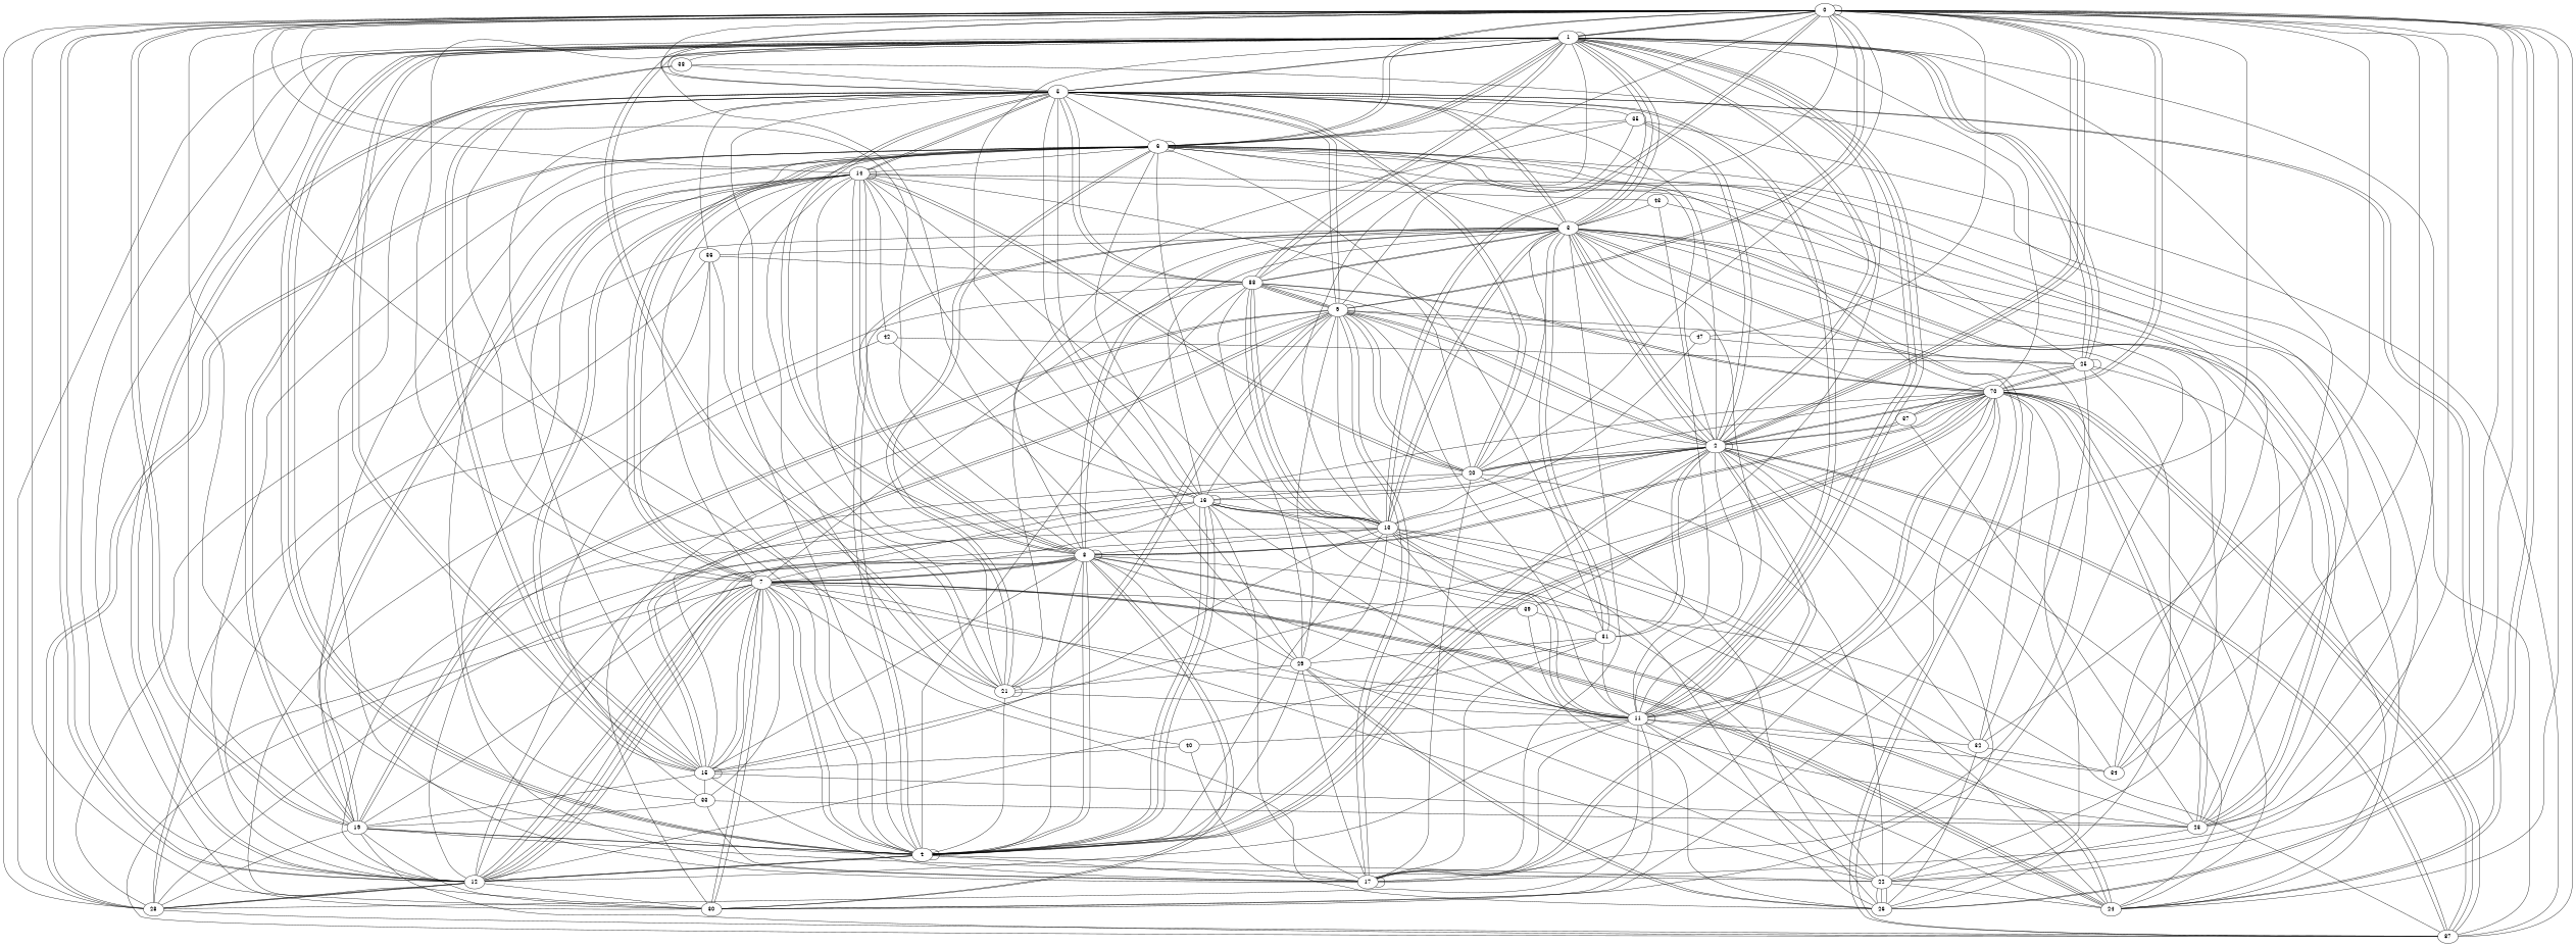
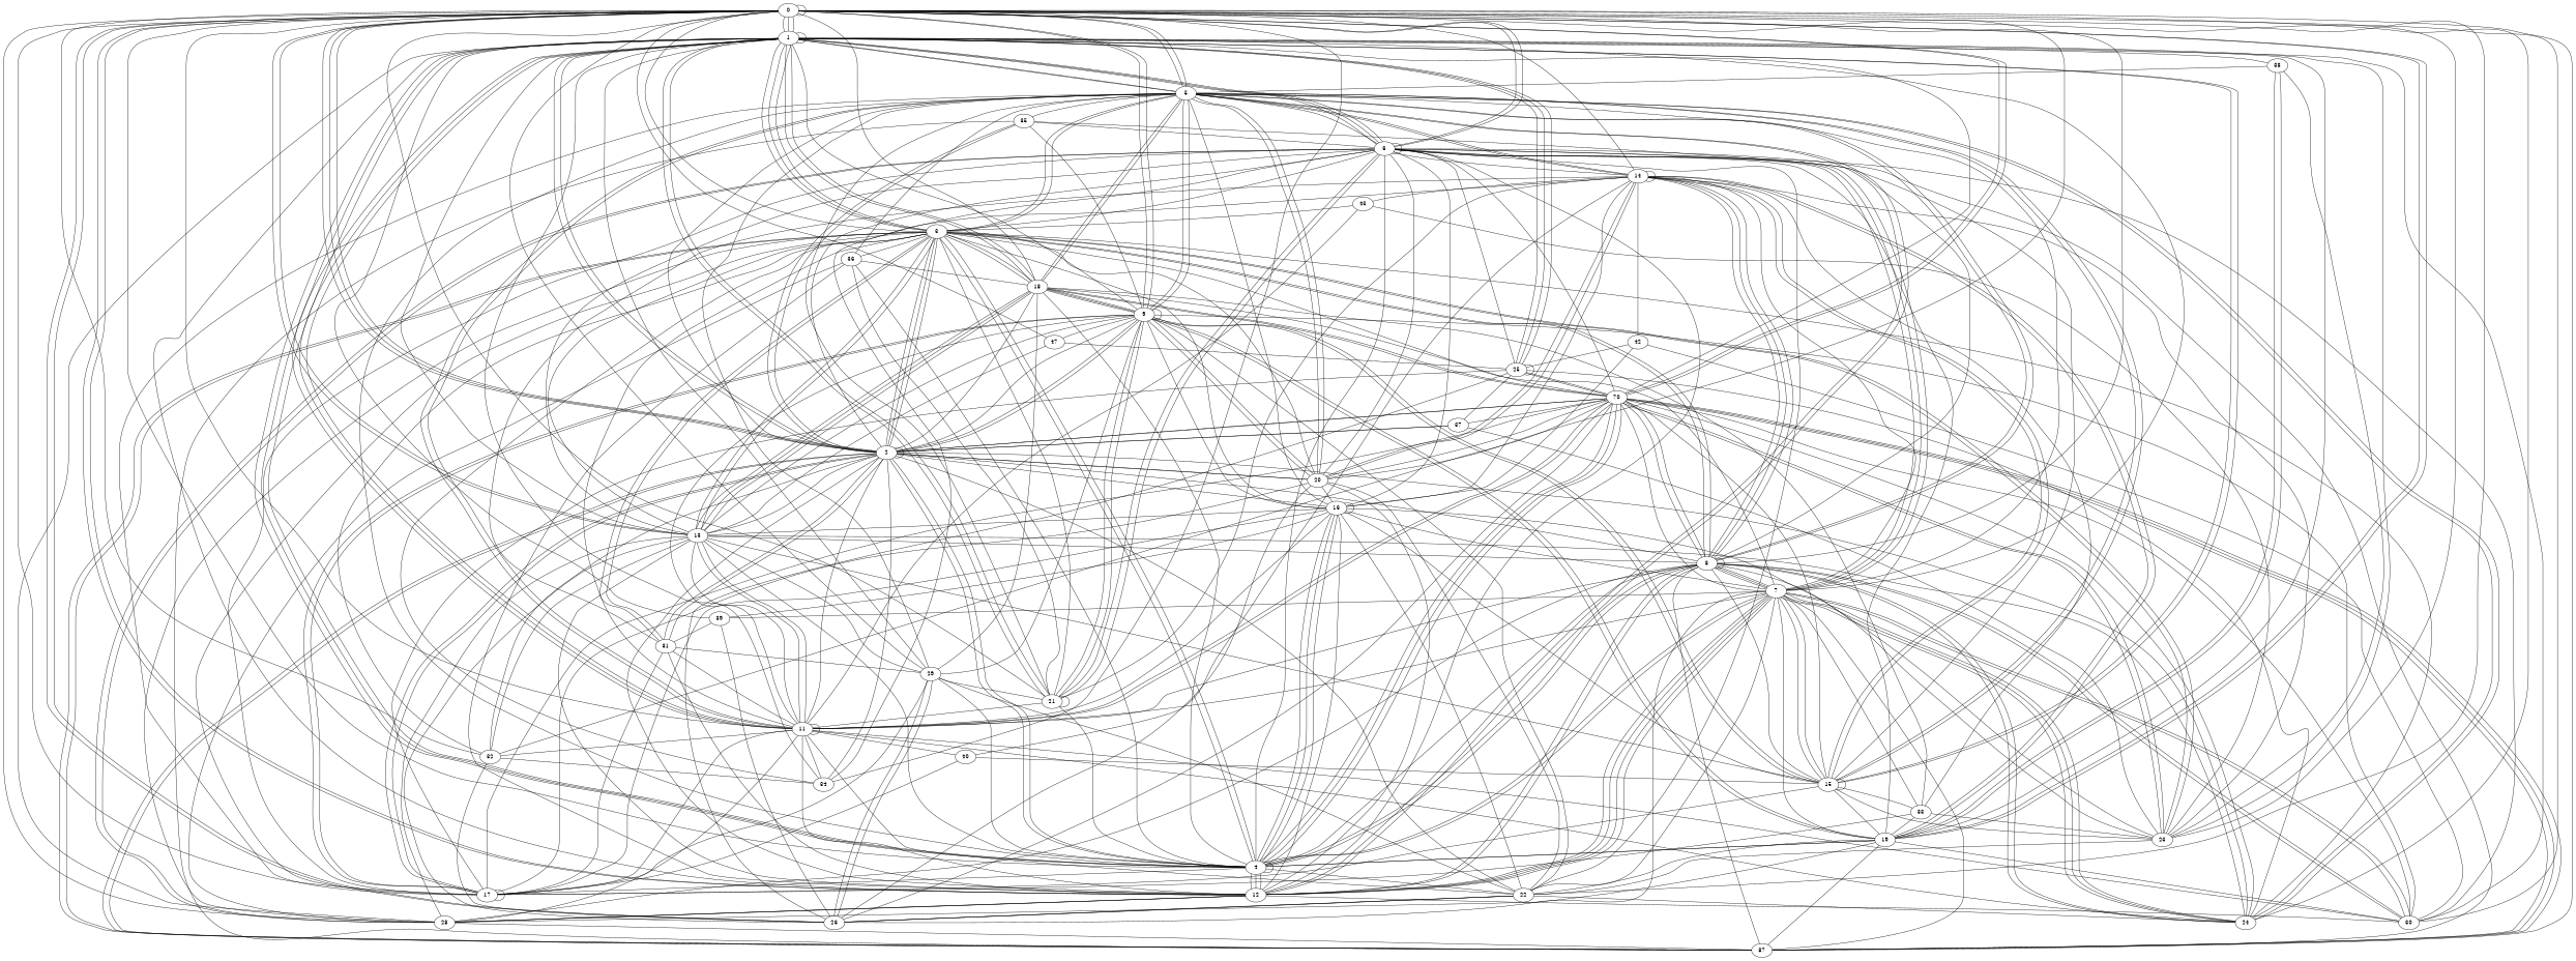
  graph {
    0
    1
    3
    4
    5
    6
    11
    12
    13
    17
    19
    24
    26
    28
    29
    32
    2
    15
-   18 [label=88]
+   18
    21
    30
    38
    8
    34
    n25 [label=87]
    31
    36
    n28 [label=70]
    22
    16
    9
    20
    35
    7
    14
    40
    n37 [label=47]
    25
    33
    23
    37
    39
    42
    43
    0 -- 0
    0 -- 1
    0 -- 1
    0 -- 3
    0 -- 4
    0 -- 5
    0 -- 6
    0 -- 6
    0 -- 11
    0 -- 12
    0 -- 12
    0 -- 13
    0 -- 17
    0 -- 19
    0 -- 19
    0 -- 24
    0 -- 26
    0 -- 26
    0 -- 28
    0 -- 29
    0 -- 32
    1 -- 0
    1 -- 1
    1 -- 3
    1 -- 3
    1 -- 4
    1 -- 4
    1 -- 5
    1 -- 6
    1 -- 11
    1 -- 12
    1 -- 13
    1 -- 19
    1 -- 28
    1 -- 2
    1 -- 15
    1 -- 15
    1 -- 18
    1 -- 21
    1 -- 30
    1 -- 38
    3 -- 1
    3 -- 5
    3 -- 13
    3 -- 24
    3 -- 32
    3 -- 2
    3 -- 2
    3 -- 18
    3 -- 21
    3 -- 8
    3 -- 34
    3 -- n25
    3 -- n25
    3 -- 31
    3 -- 36
    4 -- 1
    4 -- 3
    4 -- 3
    4 -- 4
    4 -- 12
    4 -- 12
    4 -- 13
    4 -- 17
    4 -- 19
    4 -- 8
    4 -- 36
    4 -- n28
    4 -- n28
    4 -- 22
    4 -- 16
    5 -- 0
    5 -- 1
    5 -- 3
    5 -- 4
    5 -- 11
    5 -- 11
    5 -- 24
    5 -- 29
    5 -- 2
    5 -- 18
    5 -- 8
    5 -- 8
    5 -- 16
    5 -- 9
    5 -- 20
    5 -- 20
    5 -- 35
    6 -- 1
    6 -- 1
    6 -- 3
    6 -- 4
    6 -- 5
    6 -- 6
    6 -- 19
    6 -- 28
    6 -- 2
    6 -- 15
    6 -- 21
    6 -- 30
    6 -- 16
    6 -- 20
    6 -- 7
    6 -- 14
    11 -- 1
    11 -- 1
    11 -- 3
    11 -- 11
    11 -- 13
    11 -- 24
    11 -- 32
    11 -- 34
    11 -- 31
    11 -- 22
    11 -- 7
    11 -- 40
    12 -- 4
    12 -- 5
    12 -- 5
    12 -- 6
    12 -- 11
    12 -- 28
    12 -- 28
    12 -- 2
    12 -- 30
    12 -- 31
    12 -- 7
    12 -- 7
    13 -- 0
    13 -- 3
    13 -- 6
    13 -- 11
    13 -- 11
    13 -- 12
    13 -- 24
    13 -- 26
    13 -- 28
    13 -- 2
    13 -- 18
    13 -- 18
    13 -- 8
    13 -- 9
    13 -- n37
    17 -- 3
    17 -- 5
    17 -- 6
    17 -- 11
    17 -- 17
    17 -- 29
    17 -- 2
    17 -- 15
    17 -- 16
    17 -- 9
    17 -- 40
    19 -- 4
    19 -- 15
    19 -- 38
    19 -- n25
    19 -- 14
    24 -- 5
    24 -- 8
    24 -- n28
    24 -- 7
    24 -- 7
    24 -- 7
    24 -- 25
    26 -- 22
    26 -- 22
    26 -- 7
    26 -- 25
    28 -- 3
    28 -- 6
    28 -- 11
    28 -- 12
    28 -- 19
    28 -- n25
    28 -- 36
    29 -- 1
    29 -- 4
    29 -- 13
    29 -- 26
    29 -- 26
    29 -- 21
    32 -- 13
    32 -- 26
    32 -- 34
    2 -- 0
    2 -- 0
    2 -- 0
    2 -- 1
    2 -- 3
    2 -- 4
    2 -- 4
    2 -- 11
    2 -- 17
    2 -- 24
    2 -- 32
    2 -- 2
    2 -- 18
    2 -- 8
    2 -- 34
    2 -- n28
    2 -- 22
    2 -- 9
    2 -- 20
    2 -- 35
    2 -- 35
    15 -- 5
    15 -- 5
    15 -- 13
    15 -- 15
    15 -- n28
    15 -- 16
    15 -- 9
    15 -- 9
    15 -- 7
    15 -- 7
    15 -- 14
    15 -- 33
    18 -- 0
    18 -- 1
    18 -- 3
    18 -- 4
    18 -- 5
    18 -- 13
    18 -- 29
    18 -- n28
    18 -- 9
    18 -- 9
    21 -- 0
    21 -- 1
    21 -- 4
    21 -- 5
    21 -- 6
    21 -- 11
    21 -- 21
    21 -- 36
    21 -- 9
    21 -- 14
    30 -- 0
    30 -- 11
    30 -- 19
    30 -- 8
    30 -- 9
    38 -- 5
    38 -- 19
    38 -- 23
    8 -- 0
    8 -- 3
    8 -- 4
    8 -- 4
    8 -- 11
    8 -- 12
    8 -- 12
    8 -- 24
    8 -- 28
    8 -- 15
    8 -- 30
    8 -- 8
    8 -- n25
    8 -- n28
    8 -- n28
    8 -- 7
    8 -- 7
    8 -- 14
    8 -- 14
    8 -- 14
    34 -- 0
    34 -- 1
    34 -- 6
    n25 -- 0
    n25 -- 6
    n25 -- 2
    n25 -- 2
    n25 -- n28
    n25 -- n28
    31 -- 3
    31 -- 17
    31 -- 29
    31 -- 2
    31 -- 2
    36 -- 5
    36 -- 12
    36 -- 18
    n28 -- 0
    n28 -- 0
    n28 -- 1
    n28 -- 3
    n28 -- 4
    n28 -- 6
    n28 -- 11
    n28 -- 11
    n28 -- 17
    n28 -- 26
    n28 -- 32
    n28 -- 2
    n28 -- 18
    n28 -- 30
    n28 -- n25
    n28 -- 25
    n28 -- 37
    22 -- 0
    22 -- 6
    22 -- 19
    22 -- 24
    22 -- 26
    22 -- 29
    22 -- 16
    22 -- 9
    22 -- 20
    22 -- 7
    16 -- 3
    16 -- 4
    16 -- 4
    16 -- 11
    16 -- 12
    16 -- 13
    16 -- 2
    16 -- 16
    9 -- 0
    9 -- 0
+   9 -- 1
    9 -- 5
    9 -- 11
    9 -- 17
    9 -- 19
    9 -- 19
    9 -- 29
    9 -- 2
    9 -- 2
    9 -- 18
    9 -- 21
    9 -- 16
    9 -- 9
    9 -- 20
    9 -- 20
    9 -- 35
    9 -- n37
    20 -- 0
    20 -- 3
    20 -- 12
    20 -- 17
    20 -- 26
    20 -- 2
    20 -- n28
    20 -- 16
    20 -- 14
    35 -- 6
    35 -- 8
    35 -- n25
    7 -- 1
    7 -- 4
    7 -- 4
    7 -- 5
    7 -- 6
    7 -- 6
    7 -- 12
    7 -- 12
    7 -- 19
    7 -- 18
    7 -- 30
    7 -- 30
    7 -- 8
    7 -- n25
    7 -- n28
    7 -- 16
    7 -- 33
    7 -- 39
    14 -- 0
    14 -- 5
    14 -- 5
    14 -- 13
    14 -- 19
    14 -- 15
    14 -- 31
    14 -- 16
    14 -- 20
    14 -- 7
    14 -- 14
    14 -- 40
    14 -- 42
    14 -- 43
    40 -- 15
    n37 -- 0
    n37 -- 25
    25 -- 1
    25 -- 1
    25 -- 1
    25 -- 6
    25 -- 17
    25 -- n28
    25 -- 25
    33 -- 17
    33 -- 19
    33 -- 18
    33 -- 14
    33 -- 23
    23 -- 0
    23 -- 1
    23 -- 3
    23 -- 3
    23 -- 15
    23 -- 8
    23 -- n28
    23 -- n28
    23 -- 22
    23 -- 16
    23 -- 14
    23 -- 43
    37 -- 2
    37 -- 2
    37 -- 25
    37 -- 23
    39 -- 1
    39 -- 26
    39 -- 31
    39 -- 16
    42 -- 30
    42 -- 16
    42 -- 25
    43 -- 3
    43 -- 11
  }
